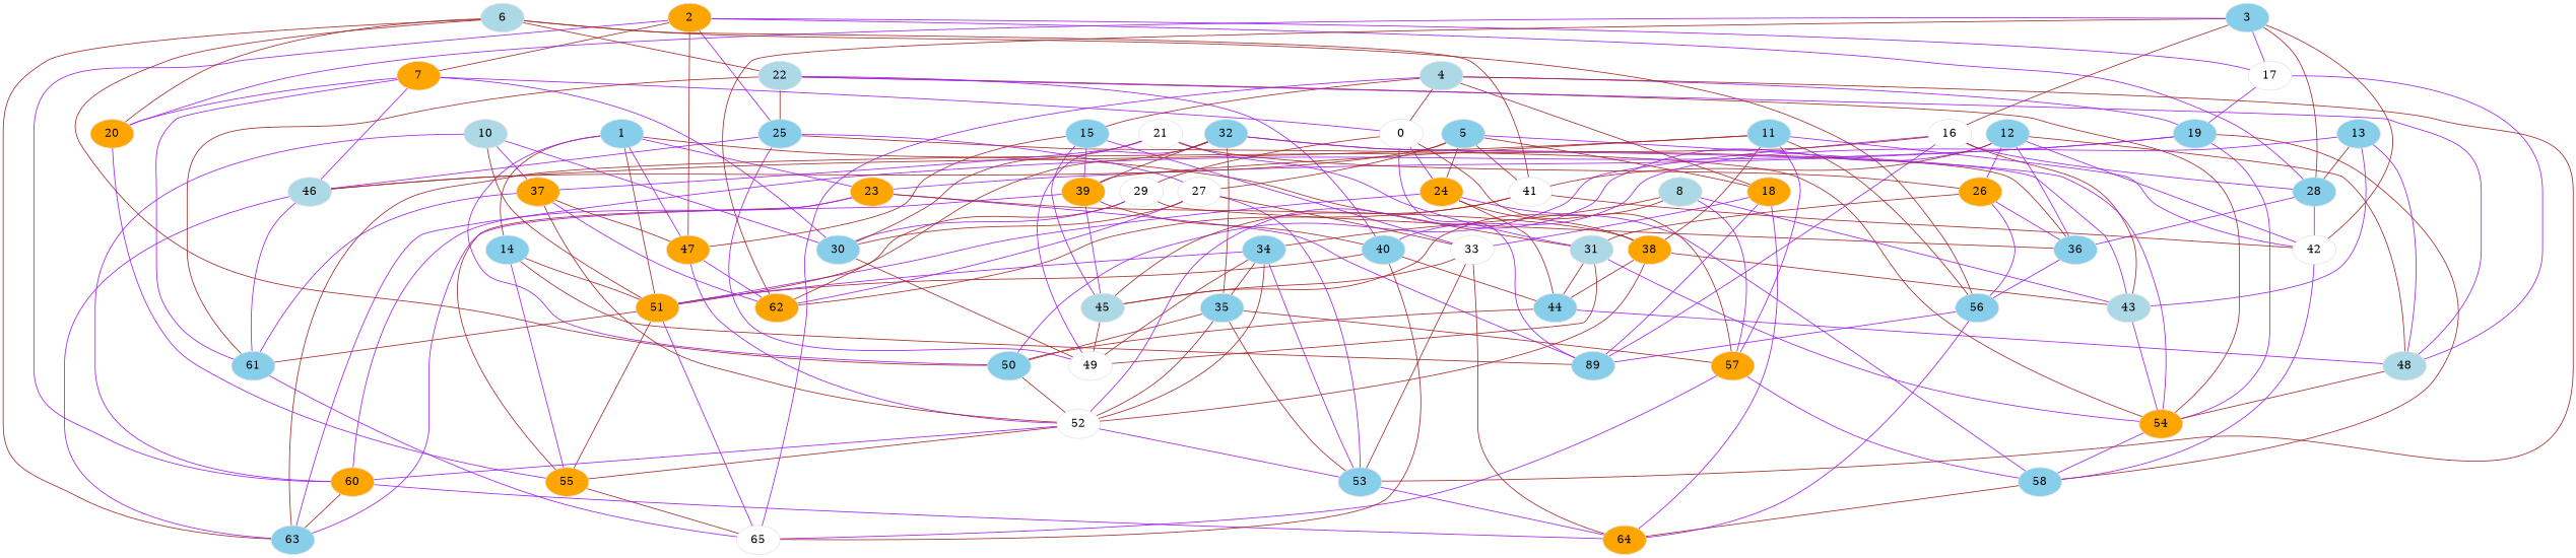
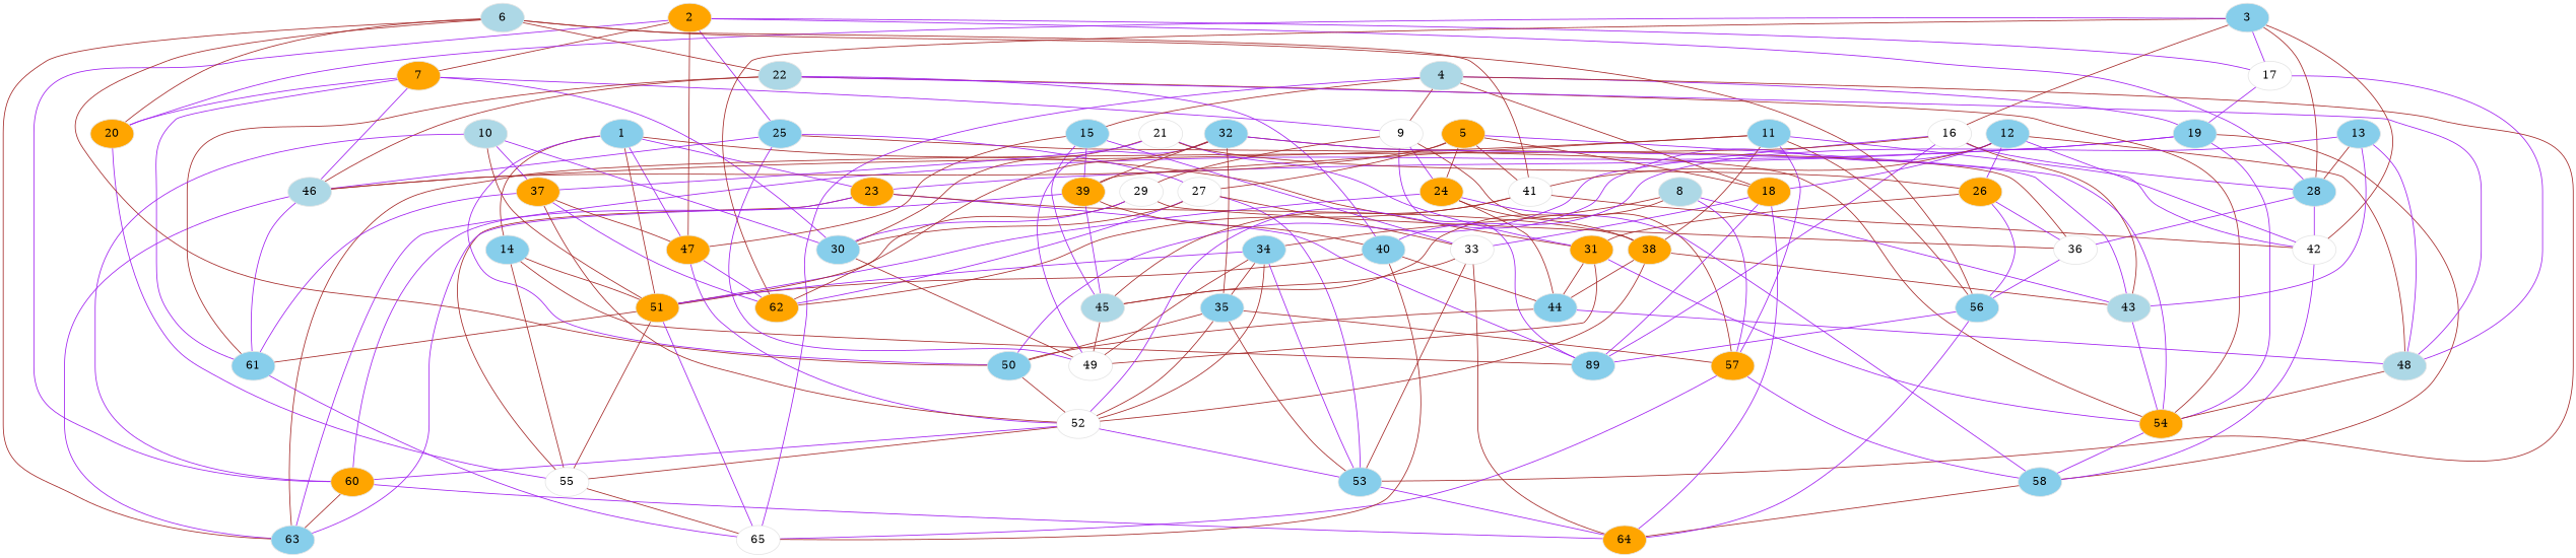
  graph {
    node [color=gray90 fillcolor=skyblue style=filled]
    edge [color=brown weight=1.0]
    1
    14
    23 [fillcolor=orange]
-   31 [fillcolor=lightblue]
+   31 [fillcolor=orange]
    47 [fillcolor=orange]
    50
    51 [fillcolor=orange]
    n8 [label=89]
-   55 [fillcolor=orange]
+   55 [fillcolor=white]
    60 [fillcolor=orange]
    38 [fillcolor=orange]
    54 [fillcolor=orange]
    44
    49 [fillcolor=white]
    62 [fillcolor=orange]
    52 [fillcolor=white]
    65 [fillcolor=white]
    61
    2 [fillcolor=orange]
    7 [fillcolor=orange]
    17 [fillcolor=white]
    25
    28
    20 [fillcolor=orange]
-   9 [fillcolor=white label=0]
+   9 [fillcolor=white]
    46 [fillcolor=lightblue]
    30
    19
    48 [fillcolor=lightblue]
    27 [fillcolor=white]
    42 [fillcolor=white]
-   36
+   36 [fillcolor=white]
    63
    64 [fillcolor=orange]
    3
    16 [fillcolor=white]
    43 [fillcolor=lightblue]
    58
    4 [fillcolor=lightblue]
    15
    18 [fillcolor=orange]
    53
    24 [fillcolor=orange]
    57 [fillcolor=orange]
    29 [fillcolor=white]
    45 [fillcolor=lightblue]
    39 [fillcolor=orange]
    33 [fillcolor=white]
-   5
+   5 [fillcolor=orange]
    41 [fillcolor=white]
    6 [fillcolor=lightblue]
    22 [fillcolor=lightblue]
    56
    40
    8 [fillcolor=lightblue]
    34
    35
    10 [fillcolor=lightblue]
    37 [fillcolor=orange]
    11
    12
    26 [fillcolor=orange]
    13
    21 [fillcolor=white]
    32
    1 -- 14
    1 -- 23 [color=purple]
    1 -- 31
    1 -- 47 [color=purple]
    1 -- 50 [color=purple]
    1 -- 51
    14 -- 51
    14 -- n8
-   14 -- 55 [color=purple]
+   14 -- 55
    23 -- n8 [color=purple]
    23 -- 55
    23 -- 60 [color=purple]
    23 -- 38
    31 -- 54 [color=purple]
    31 -- 44
    31 -- 49
    47 -- 62 [color=purple]
    47 -- 52 [color=purple]
    50 -- 52
    51 -- 55
    51 -- 65 [color=purple]
    51 -- 61
    55 -- 65
    60 -- 63
    60 -- 64 [color=purple]
    38 -- 44
    38 -- 52
    38 -- 43
    54 -- 58 [color=purple]
    44 -- 50
    44 -- 48 [color=purple]
    52 -- 55
    52 -- 60 [color=purple]
    52 -- 53 [color=purple]
    61 -- 65 [color=purple]
    2 -- 47
    2 -- 60 [color=purple]
    2 -- 7
    2 -- 17 [color=purple]
    2 -- 25 [color=purple]
    2 -- 28 [color=purple]
    7 -- 61 [color=purple]
    7 -- 20 [color=purple]
    7 -- 9 [color=purple]
    7 -- 46 [color=purple]
    7 -- 30 [color=purple]
    17 -- 19 [color=purple]
    17 -- 48 [color=purple]
    25 -- 54
    25 -- 49 [color=purple]
    25 -- 46 [color=purple]
    25 -- 27 [color=purple]
    28 -- 42 [color=purple]
    28 -- 36 [color=purple]
    20 -- 55 [color=purple]
    9 -- n8 [color=purple]
    9 -- 24 [color=purple]
    9 -- 57
    9 -- 29
    46 -- 61 [color=purple]
    46 -- 63 [color=purple]
    30 -- 49
    19 -- 23 [color=purple]
    19 -- 54 [color=purple]
    19 -- 63 [color=purple]
    19 -- 58
    48 -- 54
    27 -- 62 [color=purple]
    27 -- 30
    27 -- 53 [color=purple]
    27 -- 33
    42 -- 58 [color=purple]
    36 -- 56 [color=purple]
    3 -- 62
    3 -- 17 [color=purple]
    3 -- 28
    3 -- 20 [color=purple]
    3 -- 42
    3 -- 16
    16 -- 50 [color=purple]
    16 -- n8 [color=purple]
    16 -- 28 [color=purple]
    16 -- 63
    16 -- 43
    43 -- 54 [color=purple]
    58 -- 64
    4 -- 65 [color=purple]
    4 -- 9
    4 -- 19 [color=purple]
    4 -- 15 [weight=2.0]
    4 -- 18
    4 -- 53 [weight=2.0]
    15 -- 47
    15 -- 45 [color=purple]
    15 -- 39 [color=purple]
    15 -- 33 [color=purple]
    18 -- n8 [color=purple]
    18 -- 64 [color=purple]
    18 -- 33 [color=purple]
    53 -- 64 [color=purple]
    24 -- 51 [color=purple]
    24 -- 38
    24 -- 44
    24 -- 58 [color=purple]
    57 -- 65 [color=purple]
    57 -- 58 [color=purple]
    29 -- 51
    29 -- 30 [color=purple]
    29 -- 36
    45 -- 49
    39 -- 63 [color=purple]
    39 -- 45 [color=purple]
    39 -- 40
    33 -- 64
    33 -- 53
    33 -- 45
    5 -- 54 [color=purple]
    5 -- 46
    5 -- 27
    5 -- 18
    5 -- 24
    5 -- 41
    41 -- 62
    41 -- 42
    41 -- 45
    6 -- 50
    6 -- 20
    6 -- 63
    6 -- 41
    6 -- 22
    6 -- 56
    22 -- 54
    22 -- 61
-   22 -- 25
+   22 -- 46
    22 -- 48 [color=purple]
    22 -- 40 [color=purple]
    56 -- n8 [color=purple]
    56 -- 64 [color=purple]
    40 -- 51
    40 -- 44
    40 -- 65
    8 -- 43 [color=purple]
    8 -- 57 [color=purple]
    8 -- 45
    8 -- 34
    34 -- 51 [color=purple]
    34 -- 49
    34 -- 52
    34 -- 53 [color=purple]
    34 -- 35
    35 -- 50
    35 -- 52
    35 -- 53
    35 -- 57
    10 -- 51
    10 -- 60 [color=purple]
    10 -- 30 [color=purple]
    10 -- 37 [color=purple]
    37 -- 47
    37 -- 62 [color=purple]
    37 -- 52
    37 -- 61 [color=purple]
    11 -- 38
    11 -- 46
    11 -- 42 [color=purple]
    11 -- 57 [color=purple]
    11 -- 39
    11 -- 56
    12 -- 52 [color=purple]
    12 -- 48
    12 -- 42 [color=purple]
-   12 -- 36 [color=purple]
+   12 -- 18 [color=purple]
    12 -- 41
    12 -- 26 [color=purple]
    26 -- 31
    26 -- 36 [color=purple weight=2.0]
    26 -- 56 [color=purple]
    13 -- 28
    13 -- 48 [color=purple]
    13 -- 43 [color=purple]
    13 -- 40 [color=purple]
    21 -- 31 [color=purple]
    21 -- 30
    21 -- 37 [color=purple]
    21 -- 26
    32 -- 49 [color=purple]
    32 -- 62
    32 -- 36
    32 -- 43 [color=purple]
    32 -- 39
    32 -- 35
  }
